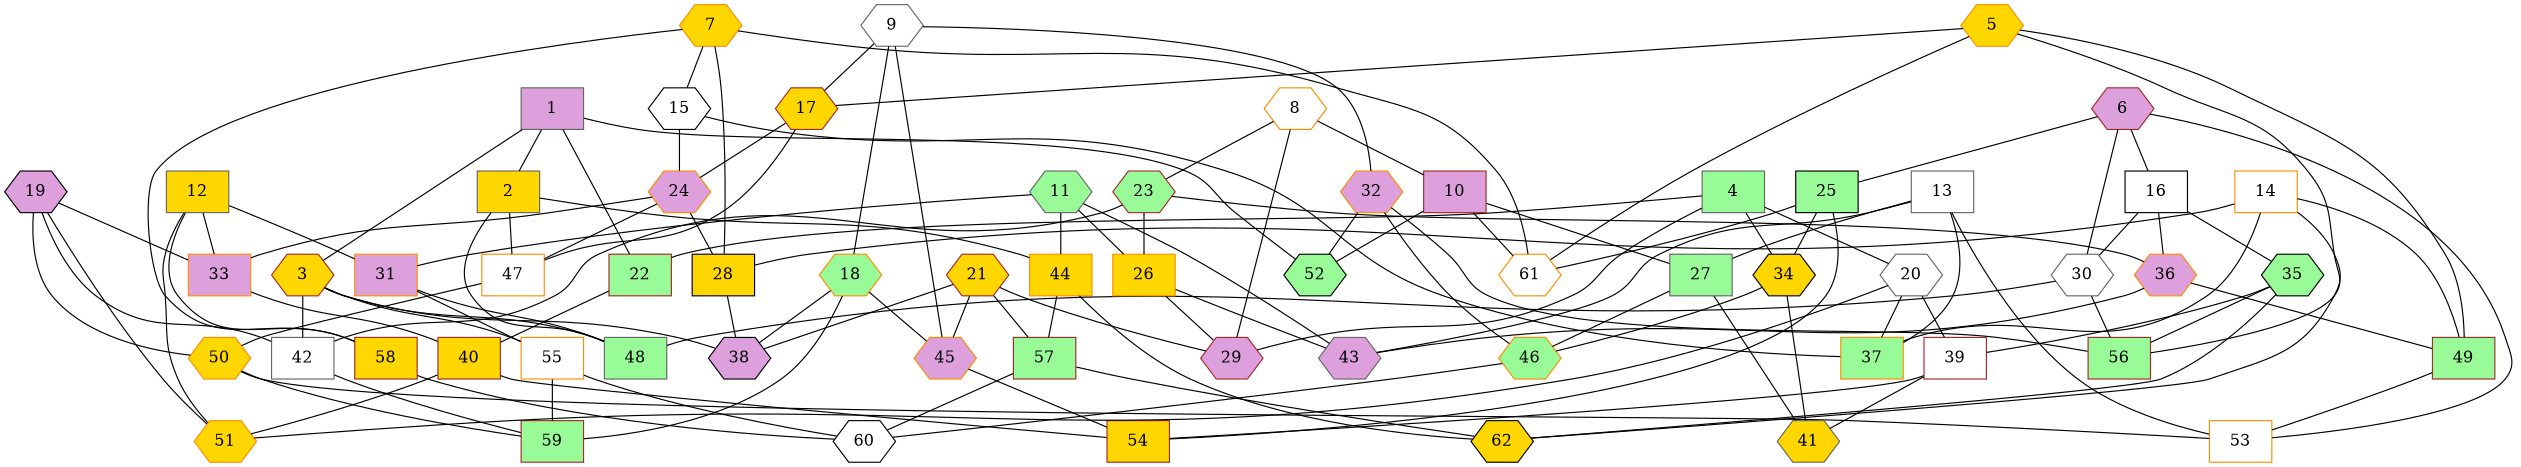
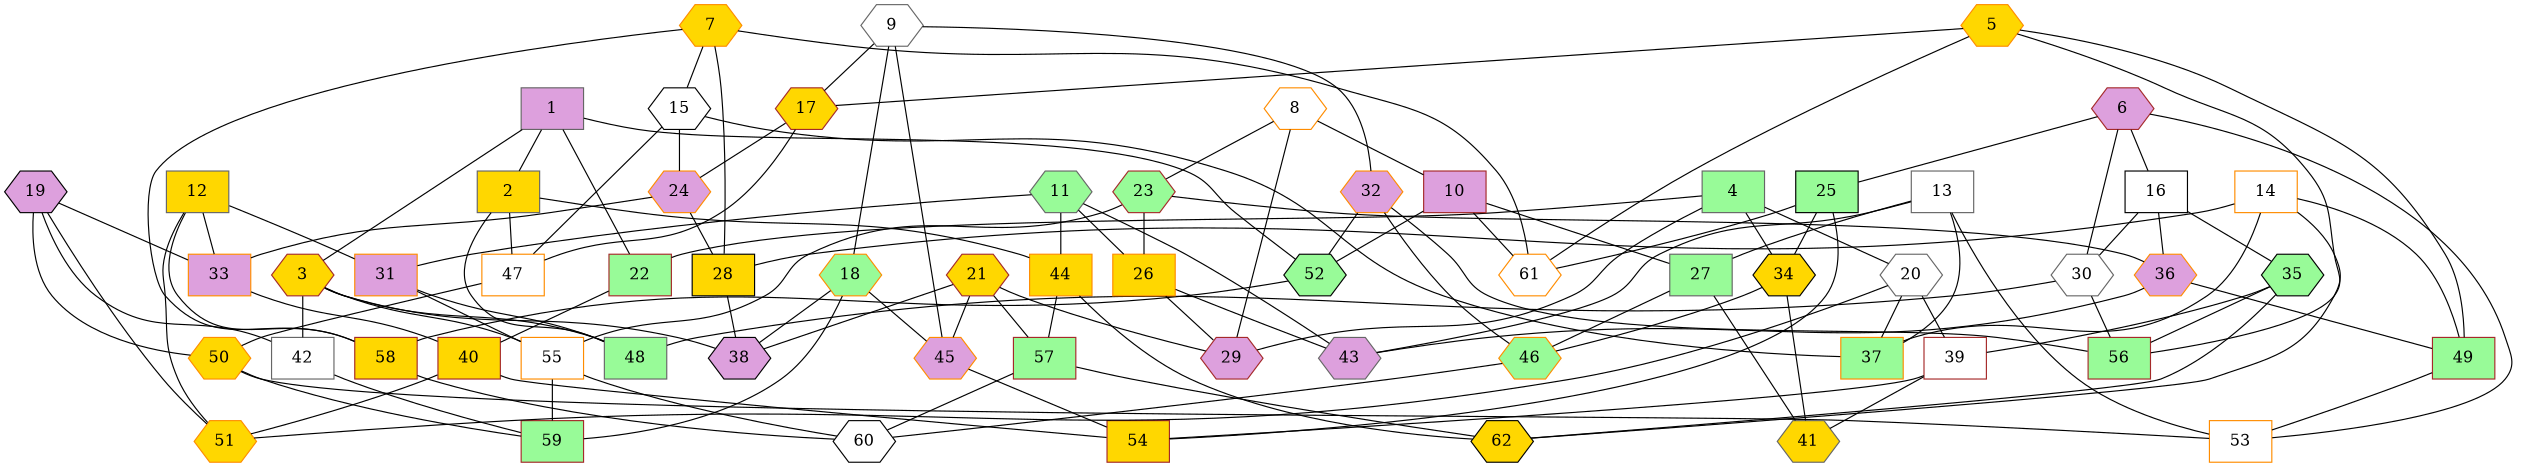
  graph {
    node [color=darkorange fillcolor=gold shape=hexagon style=filled]
    1 [color=gray40 fillcolor=plum shape=box]
    2 [color=gray40 shape=box]
    3 [color=brown]
    22 [color=brown fillcolor=palegreen shape=box]
    52 [color=black fillcolor=palegreen]
    44 [shape=box]
    47 [fillcolor=white shape=box]
    48 [color=gray40 fillcolor=palegreen shape=box]
    38 [color=black fillcolor=plum]
    55 [fillcolor=white shape=box]
    42 [color=gray40 fillcolor=white shape=box]
    40 [color=brown shape=box]
    58 [color=brown shape=box]
    62 [color=black]
    57 [color=brown fillcolor=palegreen shape=box]
    50
    59 [color=brown fillcolor=palegreen shape=box]
    60 [color=black fillcolor=white]
    4 [color=gray40 fillcolor=palegreen shape=box]
    20 [color=gray40 fillcolor=white]
    29 [color=brown fillcolor=plum]
    34 [color=black]
    51
    37 [fillcolor=palegreen shape=box]
    39 [color=brown fillcolor=white shape=box]
    41 [color=gray40]
    46 [fillcolor=palegreen]
    17 [color=brown]
    5
    49 [color=brown fillcolor=palegreen shape=box]
    56 [color=brown fillcolor=palegreen shape=box]
    61 [fillcolor=white]
    24 [fillcolor=plum]
    53 [fillcolor=white shape=box]
    6 [color=brown fillcolor=plum]
    16 [color=black fillcolor=white shape=box]
    25 [color=black fillcolor=palegreen shape=box]
    30 [color=gray40 fillcolor=white]
    35 [color=black fillcolor=palegreen]
    36 [fillcolor=plum]
    54 [color=brown shape=box]
    7
    15 [color=black fillcolor=white]
    28 [color=black shape=box]
    8 [fillcolor=white]
    10 [color=brown fillcolor=plum shape=box]
    23 [color=brown fillcolor=palegreen]
    27 [color=gray40 fillcolor=palegreen shape=box]
    26 [shape=box]
    9 [color=gray40 fillcolor=white]
    18 [fillcolor=palegreen]
    32 [fillcolor=plum]
    45 [fillcolor=plum]
    11 [color=gray40 fillcolor=palegreen]
    31 [fillcolor=plum shape=box]
    43 [color=gray40 fillcolor=plum]
    12 [color=gray40 shape=box]
    33 [fillcolor=plum shape=box]
    13 [color=gray40 fillcolor=white shape=box]
    14 [fillcolor=white shape=box]
    19 [color=black fillcolor=plum]
    21 [color=brown]
    1 -- 2
    1 -- 3
    1 -- 22
    1 -- 52
    2 -- 44
    2 -- 47
    2 -- 48
    3 -- 48
    3 -- 38
    3 -- 55
    3 -- 42
    22 -- 40
+   52 -- 58
    44 -- 62
    44 -- 57
    47 -- 50
    55 -- 59
    55 -- 60
    42 -- 59
    40 -- 51
    40 -- 54
    58 -- 60
    57 -- 62
    57 -- 60
    50 -- 59
    50 -- 53
    4 -- 22
    4 -- 20
    4 -- 29
    4 -- 34
    20 -- 51
    20 -- 37
    20 -- 39
    34 -- 41
    34 -- 46
    39 -- 41
    39 -- 54
    46 -- 60
    17 -- 47
    17 -- 24
    5 -- 17
    5 -- 49
    5 -- 56
    5 -- 61
    49 -- 53
    24 -- 28
    24 -- 33
    6 -- 53
    6 -- 16
    6 -- 25
    6 -- 30
    16 -- 30
    16 -- 35
    16 -- 36
    25 -- 34
    25 -- 61
    25 -- 54
    30 -- 48
    30 -- 56
    35 -- 62
    35 -- 39
    35 -- 56
    36 -- 49
    36 -- 43
    7 -- 58
    7 -- 61
    7 -- 15
    7 -- 28
-   24 -- 47
+   15 -- 47
    15 -- 37
    15 -- 24
    28 -- 38
    8 -- 29
    8 -- 10
    8 -- 23
    10 -- 52
    10 -- 61
    10 -- 27
-   23 -- 42
+   23 -- 55
    23 -- 36
    23 -- 26
    27 -- 41
    27 -- 46
    26 -- 29
    26 -- 43
    9 -- 17
    9 -- 18
    9 -- 32
    9 -- 45
    18 -- 38
    18 -- 59
    18 -- 45
    32 -- 52
    32 -- 46
    32 -- 56
    45 -- 54
    11 -- 44
    11 -- 26
    11 -- 31
    11 -- 43
    31 -- 48
    31 -- 55
    12 -- 58
    12 -- 51
    12 -- 31
    12 -- 33
    33 -- 40
    13 -- 37
    13 -- 53
    13 -- 27
    13 -- 43
    14 -- 62
    14 -- 37
    14 -- 49
    14 -- 28
    19 -- 42
    19 -- 50
    19 -- 51
    19 -- 33
    21 -- 38
    21 -- 57
    21 -- 29
    21 -- 45
  }
